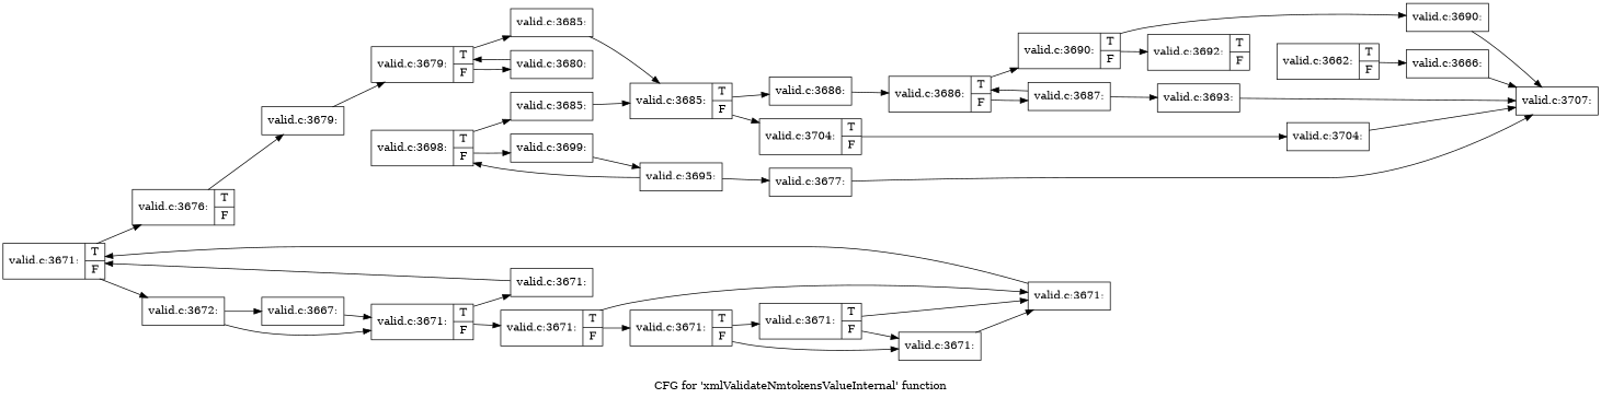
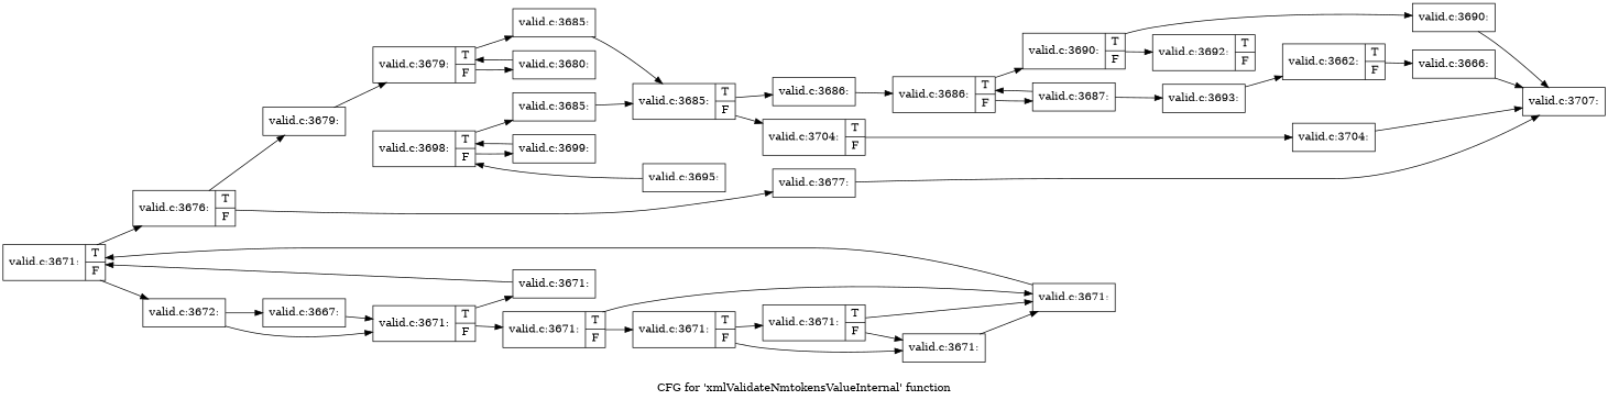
  digraph {
    label="CFG for 'xmlValidateNmtokensValueInternal' function"
    rankdir=LR
    node [shape=record]
    n1 [label="{valid.c:3662:|{<s0>T|<s1>F}}"]
    n2 [label="{valid.c:3666:}"]
    n3 [label="{valid.c:3707:}"]
    n4 [label="{valid.c:3667:}"]
    n5 [label="{valid.c:3671:|{<s0>T|<s1>F}}"]
    n6 [label="{valid.c:3671:|{<s0>T|<s1>F}}"]
    n7 [label="{valid.c:3671:}"]
    n8 [label="{valid.c:3671:}"]
    n9 [label="{valid.c:3671:|{<s0>T|<s1>F}}"]
    n10 [label="{valid.c:3671:|{<s0>T|<s1>F}}"]
    n11 [label="{valid.c:3671:|{<s0>T|<s1>F}}"]
    n12 [label="{valid.c:3671:}"]
    n13 [label="{valid.c:3672:}"]
    n14 [label="{valid.c:3676:|{<s0>T|<s1>F}}"]
    n15 [label="{valid.c:3679:}"]
    n16 [label="{valid.c:3677:}"]
    n17 [label="{valid.c:3679:|{<s0>T|<s1>F}}"]
    n18 [label="{valid.c:3680:}"]
    n19 [label="{valid.c:3685:}"]
    n20 [label="{valid.c:3685:|{<s0>T|<s1>F}}"]
    n21 [label="{valid.c:3686:}"]
    n22 [label="{valid.c:3704:|{<s0>T|<s1>F}}"]
    n23 [label="{valid.c:3686:|{<s0>T|<s1>F}}"]
    n24 [label="{valid.c:3704:}"]
    n25 [label="{valid.c:3687:}"]
    n26 [label="{valid.c:3690:|{<s0>T|<s1>F}}"]
    n27 [label="{valid.c:3693:}"]
    n28 [label="{valid.c:3690:}"]
    n29 [label="{valid.c:3692:|{<s0>T|<s1>F}}"]
    n30 [label="{valid.c:3695:}"]
    n31 [label="{valid.c:3698:|{<s0>T|<s1>F}}"]
    n32 [label="{valid.c:3699:}"]
    n33 [label="{valid.c:3685:}"]
    n1 -> n2
    n2 -> n3
    n4 -> n5
    n5 -> n6
    n5 -> n7
    n6 -> n8
    n6 -> n9
    n7 -> n10
    n8 -> n10
    n9 -> n11
    n9 -> n12
    n10 -> n13
    n10 -> n14
    n11 -> n8
    n11 -> n12
    n12 -> n8
    n13 -> n4
    n13 -> n5
    n14 -> n15
-   n30 -> n16
+   n14 -> n16
    n15 -> n17
    n16 -> n3
    n17 -> n18
    n17 -> n19
    n18 -> n17
    n19 -> n20
    n20 -> n21
    n20 -> n22
    n21 -> n23
    n22 -> n24
    n23 -> n25
    n23 -> n26
    n24 -> n3
    n25 -> n23
    n25 -> n27
    n26 -> n28
    n26 -> n29
-   n27 -> n3
+   n27 -> n1
    n28 -> n3
    n30 -> n31
    n31 -> n32
    n31 -> n33
-   n32 -> n30
+   n32 -> n31
    n33 -> n20
  }
